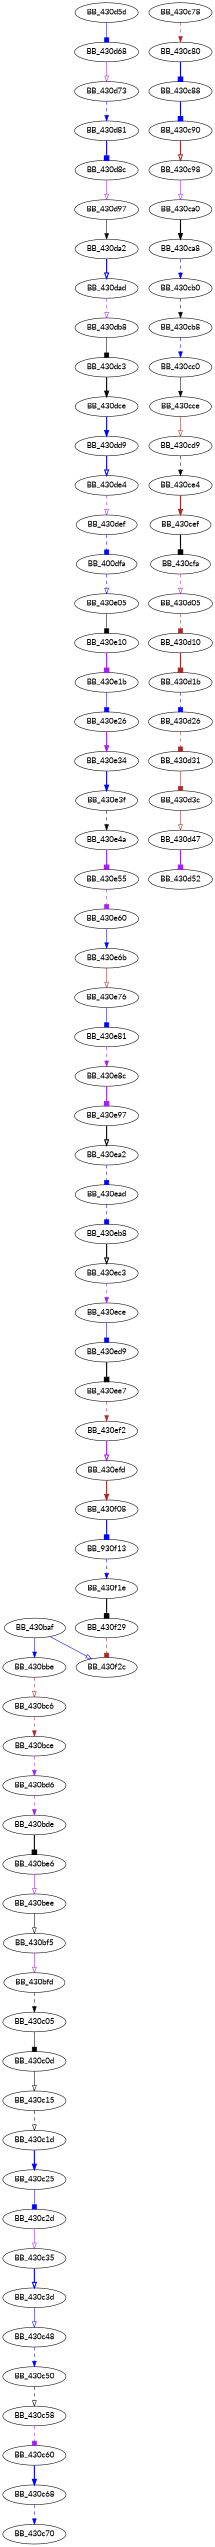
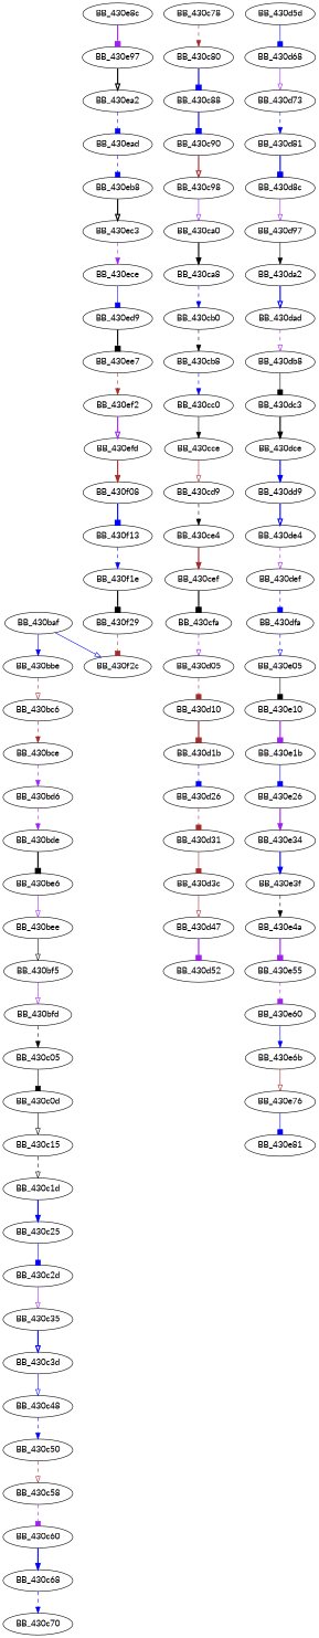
  digraph {
    fontname=Lato
    node [fontname=Lato]
    edge [arrowhead=box color=blue fontname=Lato style=dashed]
    BB_430baf
    BB_430bbe
    BB_430f2c
    BB_430bc6
    BB_430bce
    BB_430bd6
    BB_430bde
    BB_430be6
    BB_430bee
    BB_430bf5
    BB_430bfd
    BB_430c05
    BB_430c0d
    BB_430c15
    BB_430c1d
    BB_430c25
    BB_430c2d
    BB_430c35
    BB_430c3d
    BB_430c48
    BB_430c50
    BB_430c58
    BB_430c60
    BB_430c68
    BB_430c70
    BB_430c78
    BB_430c80
    BB_430c88
    BB_430c90
    BB_430c98
    BB_430ca0
    BB_430ca8
    BB_430cb0
    BB_430cb8
    BB_430cc0
    BB_430cce
    BB_430cd9
    BB_430ce4
    BB_430cef
    BB_430cfa
    BB_430d05
    BB_430d10
    BB_430d1b
    BB_430d26
    BB_430d31
    BB_430d3c
    BB_430d47
    BB_430d52
    BB_430d5d
    BB_430d68
    BB_430d73
    BB_430d81
    BB_430d8c
    BB_430d97
    BB_430da2
    BB_430dad
    BB_430db8
    BB_430dc3
    BB_430dce
    BB_430dd9
    BB_430de4
    BB_430def
-   BB_430dfa [label=BB_400dfa]
+   BB_430dfa
    BB_430e05
    BB_430e10
    BB_430e1b
    BB_430e26
    BB_430e34
    BB_430e3f
    BB_430e4a
    BB_430e55
    BB_430e60
    BB_430e6b
    BB_430e76
    BB_430e81
    BB_430e8c
    BB_430e97
    BB_430ea2
    BB_430ead
    BB_430eb8
    BB_430ec3
    BB_430ece
    BB_430ed9
    BB_430ee7
    BB_430ef2
    BB_430efd
    BB_430f08
-   BB_430f13 [label=BB_930f13]
+   BB_430f13
    BB_430f1e
    BB_430f29
    BB_430baf -> BB_430bbe [arrowhead=normal style=solid]
    BB_430baf -> BB_430f2c [arrowhead=onormal style=solid]
    BB_430bbe -> BB_430bc6 [arrowhead=onormal color=brown]
    BB_430bc6 -> BB_430bce [arrowhead=normal color=brown]
    BB_430bce -> BB_430bd6 [arrowhead=normal color=purple]
    BB_430bd6 -> BB_430bde [arrowhead=normal color=purple]
    BB_430bde -> BB_430be6 [color=black style=bold]
    BB_430be6 -> BB_430bee [arrowhead=onormal color=purple style=solid]
    BB_430bee -> BB_430bf5 [arrowhead=onormal color=black style=solid]
    BB_430bf5 -> BB_430bfd [arrowhead=onormal color=purple style=solid]
    BB_430bfd -> BB_430c05 [arrowhead=normal color=black]
    BB_430c05 -> BB_430c0d [color=black style=solid]
    BB_430c0d -> BB_430c15 [arrowhead=onormal color=black style=solid]
    BB_430c15 -> BB_430c1d [arrowhead=onormal color=black]
    BB_430c1d -> BB_430c25 [arrowhead=normal style=bold]
    BB_430c25 -> BB_430c2d [style=solid]
    BB_430c2d -> BB_430c35 [arrowhead=onormal color=purple style=solid]
    BB_430c35 -> BB_430c3d [arrowhead=onormal style=bold]
    BB_430c3d -> BB_430c48 [arrowhead=onormal style=solid]
    BB_430c48 -> BB_430c50 [arrowhead=normal]
-   BB_430c50 -> BB_430c58 [arrowhead=onormal color=black]
+   BB_430c50 -> BB_430c58 [arrowhead=onormal color=brown]
    BB_430c58 -> BB_430c60 [color=purple]
    BB_430c60 -> BB_430c68 [arrowhead=normal style=bold]
    BB_430c68 -> BB_430c70 [arrowhead=normal]
    BB_430c78 -> BB_430c80 [arrowhead=normal color=brown]
    BB_430c80 -> BB_430c88 [style=bold]
    BB_430c88 -> BB_430c90 [style=bold]
    BB_430c90 -> BB_430c98 [arrowhead=onormal color=brown style=bold]
    BB_430c98 -> BB_430ca0 [arrowhead=onormal color=purple style=solid]
    BB_430ca0 -> BB_430ca8 [arrowhead=normal color=black style=bold]
    BB_430ca8 -> BB_430cb0 [arrowhead=normal]
    BB_430cb0 -> BB_430cb8 [arrowhead=normal color=black]
    BB_430cb8 -> BB_430cc0 [arrowhead=normal]
    BB_430cc0 -> BB_430cce [arrowhead=normal color=black style=solid]
    BB_430cce -> BB_430cd9 [arrowhead=onormal color=brown style=solid]
    BB_430cd9 -> BB_430ce4 [arrowhead=normal color=black]
    BB_430ce4 -> BB_430cef [arrowhead=normal color=brown style=bold]
    BB_430cef -> BB_430cfa [color=black style=bold]
    BB_430cfa -> BB_430d05 [arrowhead=onormal color=purple]
    BB_430d05 -> BB_430d10 [color=brown]
    BB_430d10 -> BB_430d1b [color=brown style=bold]
    BB_430d1b -> BB_430d26
    BB_430d26 -> BB_430d31 [color=brown]
    BB_430d31 -> BB_430d3c [color=brown style=solid]
    BB_430d3c -> BB_430d47 [arrowhead=onormal color=brown style=solid]
    BB_430d47 -> BB_430d52 [color=purple style=bold]
    BB_430d5d -> BB_430d68 [style=solid]
    BB_430d68 -> BB_430d73 [arrowhead=onormal color=purple style=solid]
    BB_430d73 -> BB_430d81 [arrowhead=normal]
    BB_430d81 -> BB_430d8c [style=bold]
    BB_430d8c -> BB_430d97 [arrowhead=onormal color=purple style=solid]
    BB_430d97 -> BB_430da2 [arrowhead=normal color=black style=solid]
    BB_430da2 -> BB_430dad [arrowhead=onormal style=bold]
    BB_430dad -> BB_430db8 [arrowhead=onormal color=purple]
    BB_430db8 -> BB_430dc3 [color=black style=solid]
    BB_430dc3 -> BB_430dce [arrowhead=normal color=black style=bold]
    BB_430dce -> BB_430dd9 [arrowhead=normal style=bold]
    BB_430dd9 -> BB_430de4 [arrowhead=onormal style=bold]
    BB_430de4 -> BB_430def [arrowhead=onormal color=purple]
    BB_430def -> BB_430dfa
    BB_430dfa -> BB_430e05 [arrowhead=onormal]
    BB_430e05 -> BB_430e10 [color=black style=solid]
    BB_430e10 -> BB_430e1b [color=purple style=bold]
    BB_430e1b -> BB_430e26 [style=solid]
    BB_430e26 -> BB_430e34 [arrowhead=normal color=purple style=bold]
    BB_430e34 -> BB_430e3f [arrowhead=normal style=bold]
    BB_430e3f -> BB_430e4a [arrowhead=normal color=black]
    BB_430e4a -> BB_430e55 [color=purple style=bold]
    BB_430e55 -> BB_430e60 [color=purple]
    BB_430e60 -> BB_430e6b [arrowhead=normal style=solid]
    BB_430e6b -> BB_430e76 [arrowhead=onormal color=brown style=solid]
    BB_430e76 -> BB_430e81 [style=solid]
-   BB_430e81 -> BB_430e8c [arrowhead=normal color=purple]
    BB_430e8c -> BB_430e97 [color=purple style=bold]
    BB_430e97 -> BB_430ea2 [arrowhead=onormal color=black style=bold]
    BB_430ea2 -> BB_430ead
    BB_430ead -> BB_430eb8
    BB_430eb8 -> BB_430ec3 [arrowhead=onormal color=black style=bold]
    BB_430ec3 -> BB_430ece [arrowhead=normal color=purple]
    BB_430ece -> BB_430ed9 [style=solid]
    BB_430ed9 -> BB_430ee7 [color=black style=bold]
    BB_430ee7 -> BB_430ef2 [arrowhead=normal color=brown]
    BB_430ef2 -> BB_430efd [arrowhead=onormal color=purple style=bold]
    BB_430efd -> BB_430f08 [arrowhead=normal color=brown style=bold]
    BB_430f08 -> BB_430f13 [style=bold]
    BB_430f13 -> BB_430f1e [arrowhead=normal]
    BB_430f1e -> BB_430f29 [color=black style=bold]
    BB_430f29 -> BB_430f2c [color=brown]
  }
